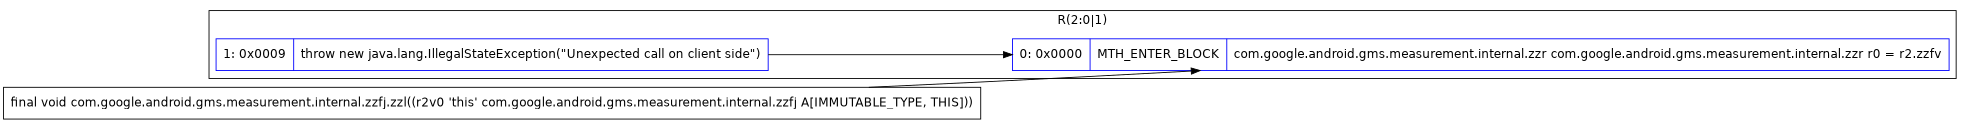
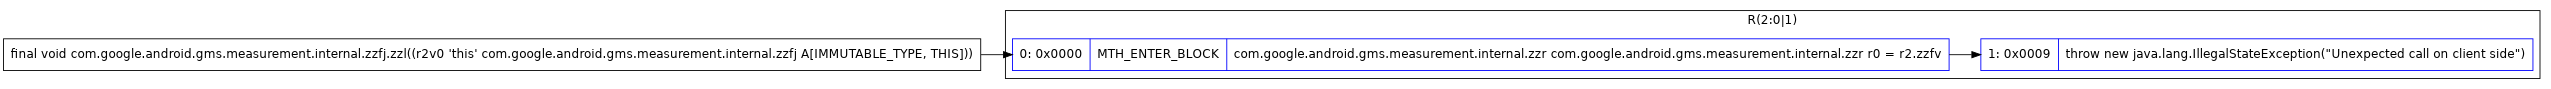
  digraph {
    rankdir=LR
    fontname="DejaVu Sans"
    node [color=blue shape=record fontname="DejaVu Sans"]
    edge [fontname="DejaVu Sans"]
    n1 [label="{0\:\ 0x0000|MTH_ENTER_BLOCK\l|com.google.android.gms.measurement.internal.zzr com.google.android.gms.measurement.internal.zzr r0 = r2.zzfv\l}"]
    n2 [label="{1\:\ 0x0009|throw new java.lang.IllegalStateException(\"Unexpected call on client side\")\l}"]
    n3 [label="{final void com.google.android.gms.measurement.internal.zzfj.zzl((r2v0 'this' com.google.android.gms.measurement.internal.zzfj A[IMMUTABLE_TYPE, THIS])) }" color=""]
    subgraph cluster_1 {
      label="R(2:0|1)"
      n1
      n2
    }
-   n2 -> n1
+   n1 -> n2
    n3 -> n1
  }
